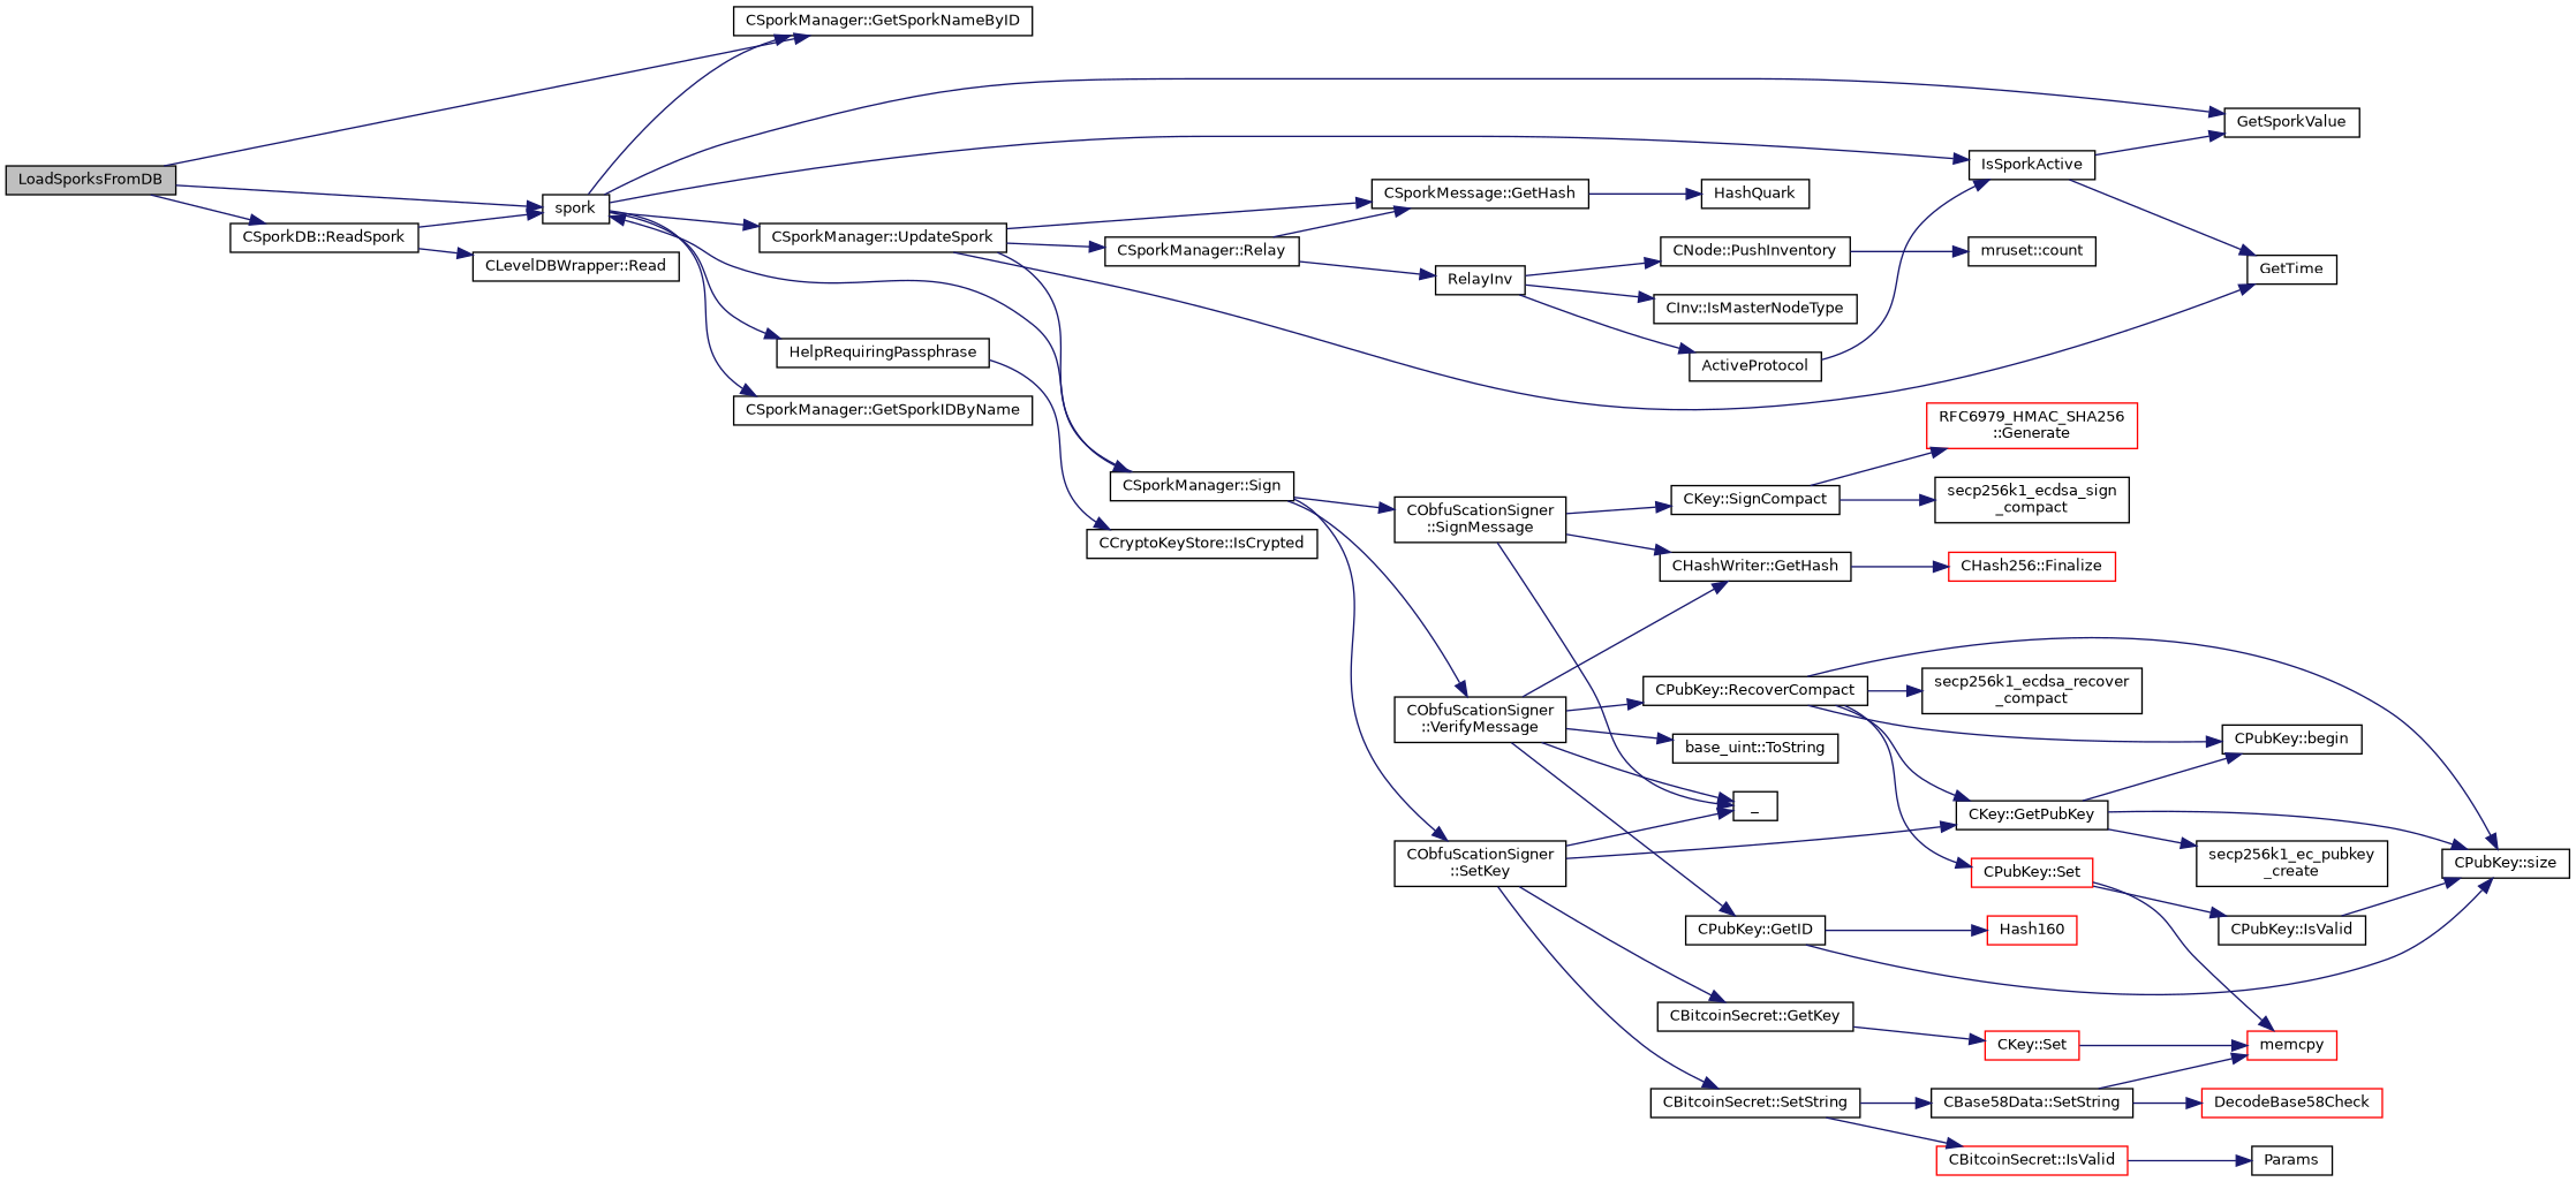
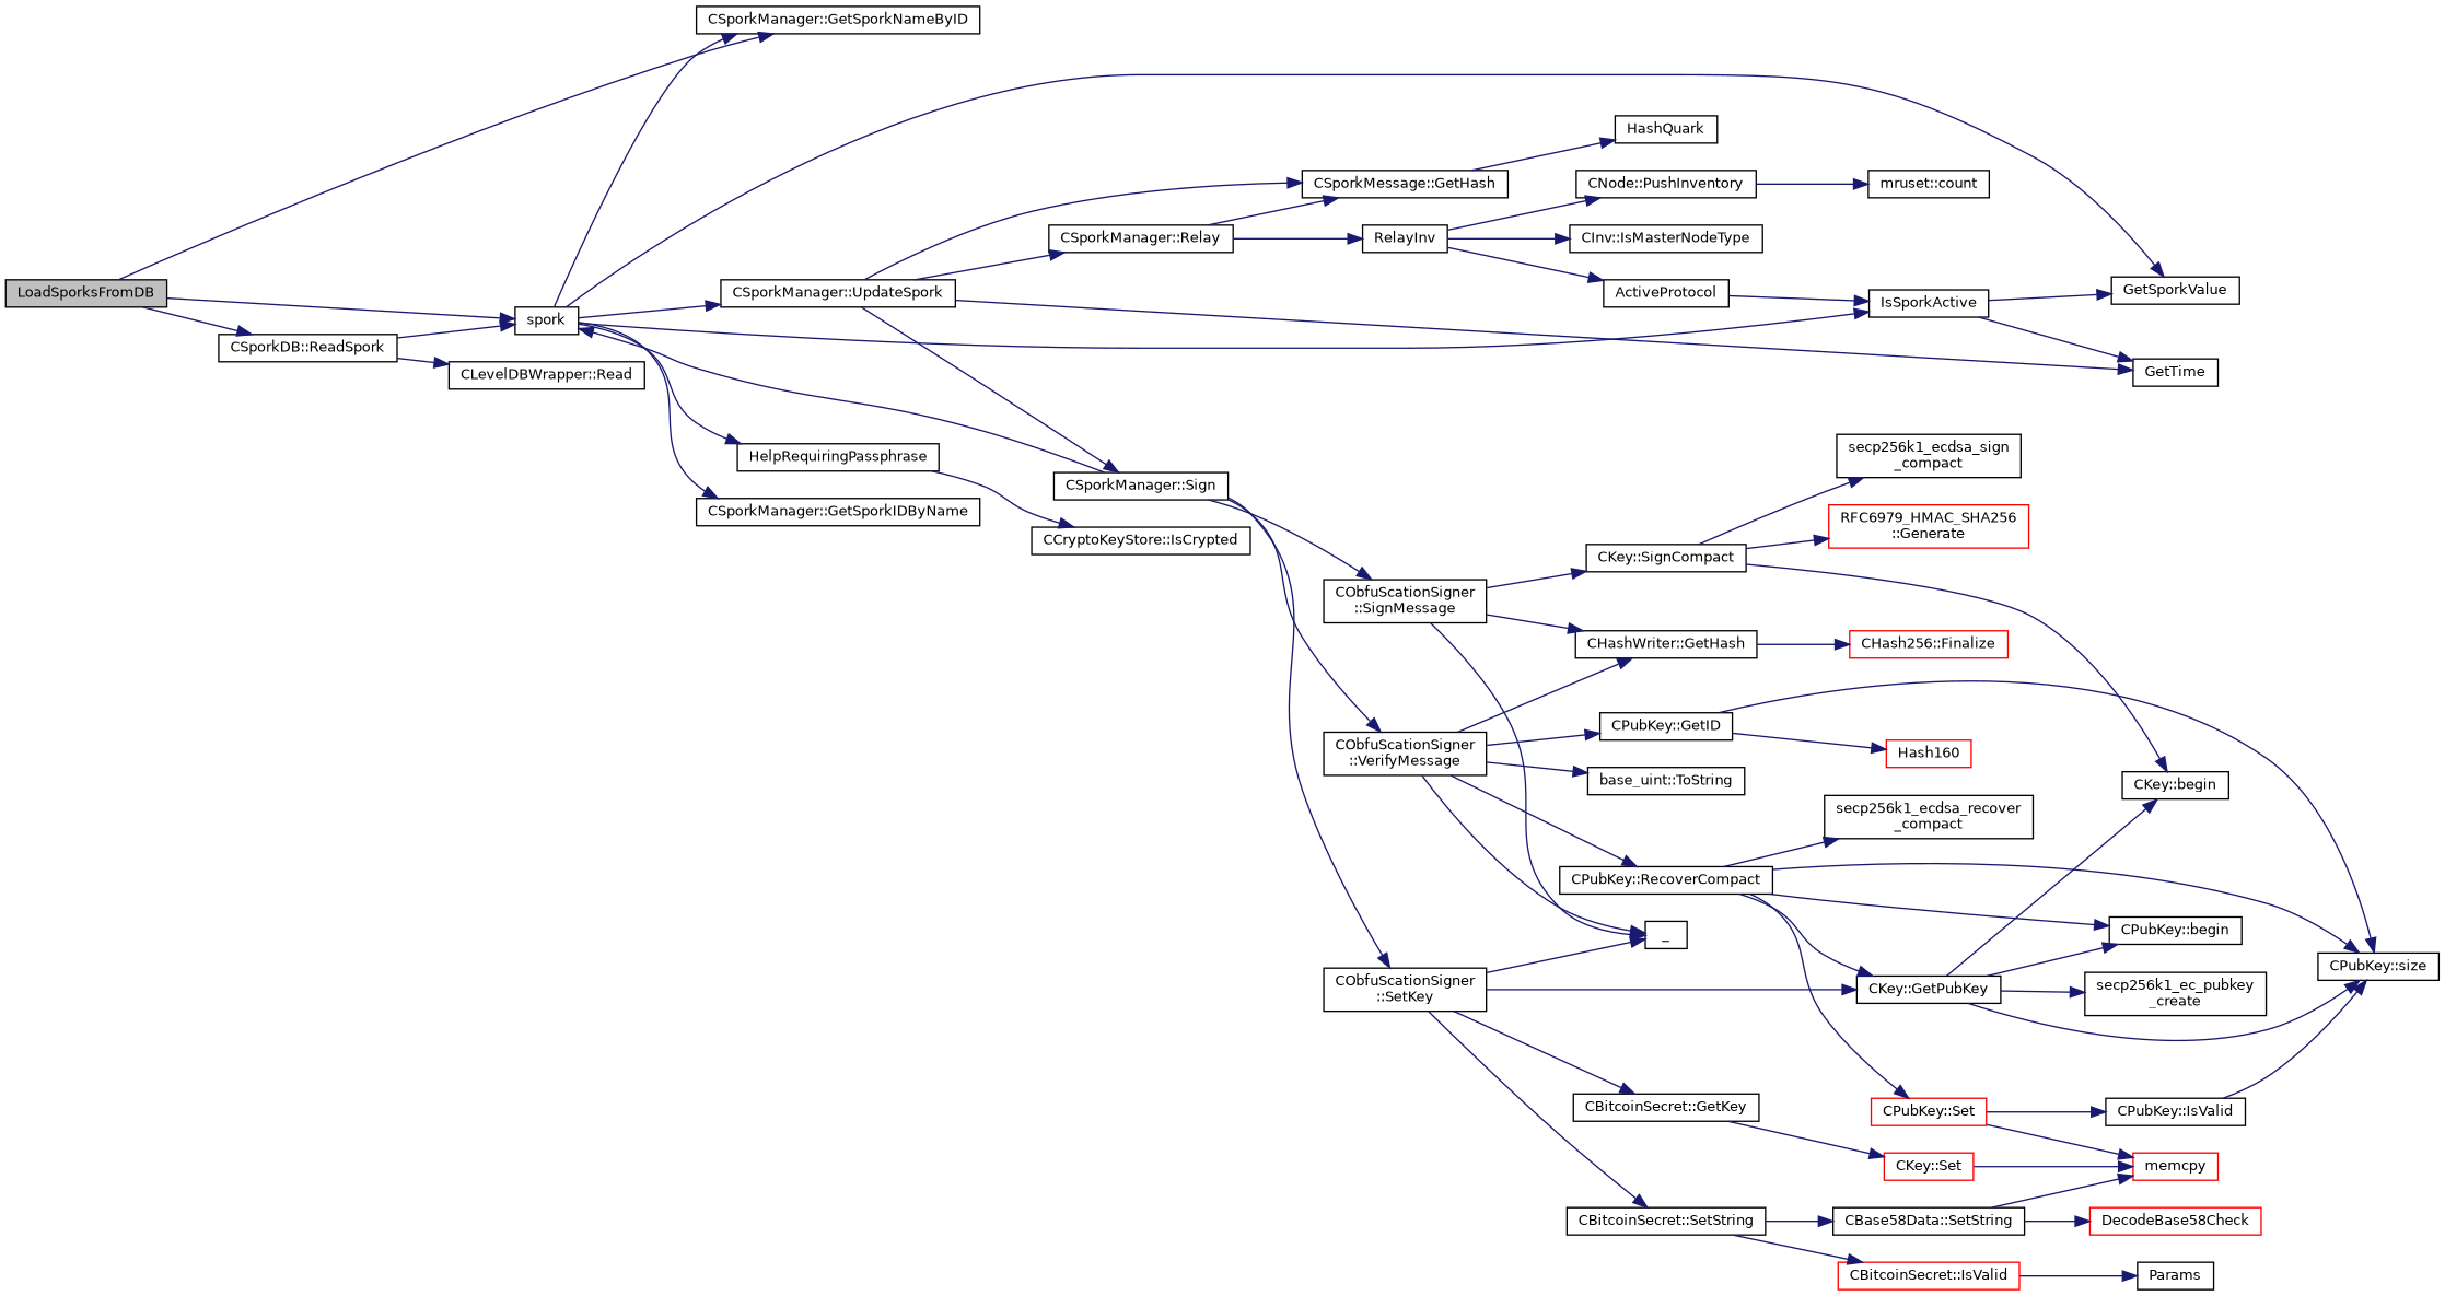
  digraph {
    rankdir=LR
    node [color=black fillcolor=white fontname=Helvetica fontsize=10 shape=record style=filled]
    edge [color=midnightblue fontname=Helvetica fontsize=10 labelfontname=Helvetica labelfontsize=10 style=solid]
    n1 [fillcolor=grey75 fontcolor=black height=0.2 label=LoadSporksFromDB width=0.4]
    n2 [height=0.2 label="CSporkManager::GetSporkNameByID" width=0.4]
    n3 [height=0.2 label=spork width=0.4]
    n4 [height=0.2 label="CSporkDB::ReadSpork" width=0.4]
    n5 [height=0.2 label=GetSporkValue width=0.4]
    n6 [height=0.2 label=IsSporkActive width=0.4]
    n7 [height=0.2 label="CSporkManager::GetSporkIDByName" width=0.4]
    n8 [height=0.2 label="CSporkManager::UpdateSpork" width=0.4]
    n9 [height=0.2 label=HelpRequiringPassphrase width=0.4]
    n10 [height=0.2 label="CLevelDBWrapper::Read" width=0.4]
    n11 [height=0.2 label=GetTime width=0.4]
    n12 [height=0.2 label="CSporkManager::Sign" width=0.4]
    n13 [height=0.2 label="CSporkManager::Relay" width=0.4]
    n14 [height=0.2 label="CSporkMessage::GetHash" width=0.4]
    n15 [height=0.2 label="CCryptoKeyStore::IsCrypted" width=0.4]
    n16 [height=0.2 label="CObfuScationSigner\l::SetKey" width=0.4]
    n17 [height=0.2 label="CObfuScationSigner\l::SignMessage" width=0.4]
    n18 [height=0.2 label="CObfuScationSigner\l::VerifyMessage" width=0.4]
    n19 [height=0.2 label=RelayInv width=0.4]
    n20 [height=0.2 label=HashQuark width=0.4]
    n21 [height=0.2 label="CBitcoinSecret::SetString" width=0.4]
    n22 [height=0.2 label=_ width=0.4]
    n23 [height=0.2 label="CBitcoinSecret::GetKey" width=0.4]
    n24 [height=0.2 label="CKey::GetPubKey" width=0.4]
    n25 [height=0.2 label="CKey::SignCompact" width=0.4]
    n26 [height=0.2 label="CHashWriter::GetHash" width=0.4]
    n27 [height=0.2 label="CPubKey::RecoverCompact" width=0.4]
    n28 [height=0.2 label="CPubKey::GetID" width=0.4]
    n29 [height=0.2 label="base_uint::ToString" width=0.4]
    n30 [height=0.2 label="CBase58Data::SetString" width=0.4]
    n31 [color=red height=0.2 label="CBitcoinSecret::IsValid" width=0.4]
    n32 [color=red height=0.2 label="CKey::Set" width=0.4]
    n33 [height=0.2 label="secp256k1_ec_pubkey\l_create" width=0.4]
    n34 [height=0.2 label="CPubKey::begin" width=0.4]
+   n35 [height=0.2 label="CKey::begin" width=0.4]
    n36 [height=0.2 label="CPubKey::size" width=0.4]
    n37 [color=red height=0.2 label=DecodeBase58Check width=0.4]
    n38 [color=red height=0.2 label=memcpy width=0.4]
    n39 [height=0.2 label=Params width=0.4]
    n40 [height=0.2 label="CPubKey::IsValid" width=0.4]
    n41 [color=red height=0.2 label="RFC6979_HMAC_SHA256\l::Generate" width=0.4]
    n42 [height=0.2 label="secp256k1_ecdsa_sign\l_compact" width=0.4]
    n43 [color=red height=0.2 label="CHash256::Finalize" width=0.4]
    n44 [height=0.2 label="secp256k1_ecdsa_recover\l_compact" width=0.4]
    n45 [color=red height=0.2 label="CPubKey::Set" width=0.4]
    n46 [color=red height=0.2 label=Hash160 width=0.4]
    n47 [height=0.2 label="CInv::IsMasterNodeType" width=0.4]
    n48 [height=0.2 label=ActiveProtocol width=0.4]
    n49 [height=0.2 label="CNode::PushInventory" width=0.4]
    n50 [height=0.2 label="mruset::count" width=0.4]
    n1 -> n2
    n1 -> n3
    n1 -> n4
    n3 -> n2
    n3 -> n5
    n3 -> n6
    n3 -> n7
    n3 -> n8
    n3 -> n9
    n4 -> n3
    n4 -> n10
    n6 -> n5
    n6 -> n11
    n8 -> n11
    n8 -> n12
    n8 -> n13
    n8 -> n14
    n9 -> n15
    n12 -> n3
    n12 -> n16
    n12 -> n17
    n12 -> n18
    n13 -> n14
    n13 -> n19
    n14 -> n20
    n16 -> n21
    n16 -> n22
    n16 -> n23
    n16 -> n24
    n17 -> n22
    n17 -> n25
    n17 -> n26
    n18 -> n22
    n18 -> n26
    n18 -> n27
    n18 -> n28
    n18 -> n29
    n19 -> n47
    n19 -> n48
    n19 -> n49
    n21 -> n30
    n21 -> n31
    n23 -> n32
    n24 -> n33
    n24 -> n34
+   n24 -> n35
    n24 -> n36
+   n25 -> n35
    n25 -> n41
    n25 -> n42
    n26 -> n43
    n27 -> n24
    n27 -> n34
    n27 -> n36
    n27 -> n44
    n27 -> n45
    n28 -> n36
    n28 -> n46
    n30 -> n37
    n30 -> n38
    n31 -> n39
    n32 -> n38
    n40 -> n36
    n45 -> n38
    n45 -> n40
    n48 -> n6
    n49 -> n50
  }
